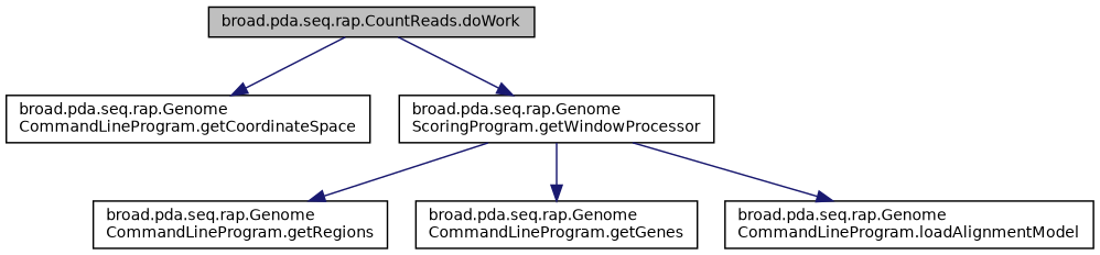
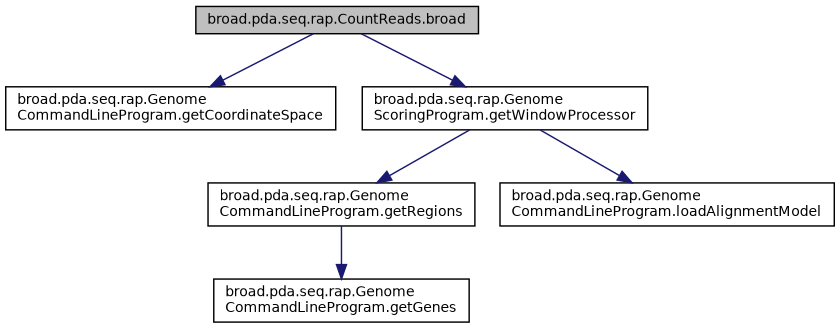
  digraph {
    rankdir=TB
    node [color=black fillcolor=white fontname=Helvetica fontsize=10 shape=record style=filled]
    edge [color=midnightblue fontname=Helvetica fontsize=10 labelfontname=Helvetica labelfontsize=10 style=solid]
-   n1 [fillcolor=grey75 fontcolor=black height=0.2 label="broad.pda.seq.rap.CountReads.doWork" width=0.4]
+   n1 [fillcolor=grey75 fontcolor=black height=0.2 label="broad.pda.seq.rap.CountReads.broad" width=0.4]
    n2 [height=0.2 label="broad.pda.seq.rap.Genome\lCommandLineProgram.getCoordinateSpace" width=0.4]
    n3 [height=0.2 label="broad.pda.seq.rap.Genome\lScoringProgram.getWindowProcessor" width=0.4]
    n4 [height=0.2 label="broad.pda.seq.rap.Genome\lCommandLineProgram.getRegions" width=0.4]
    n5 [height=0.2 label="broad.pda.seq.rap.Genome\lCommandLineProgram.getGenes" width=0.4]
    n6 [height=0.2 label="broad.pda.seq.rap.Genome\lCommandLineProgram.loadAlignmentModel" width=0.4]
    n1 -> n2
    n1 -> n3
    n3 -> n4
    n3 -> n6
-   n3 -> n5
+   n4 -> n5
  }
